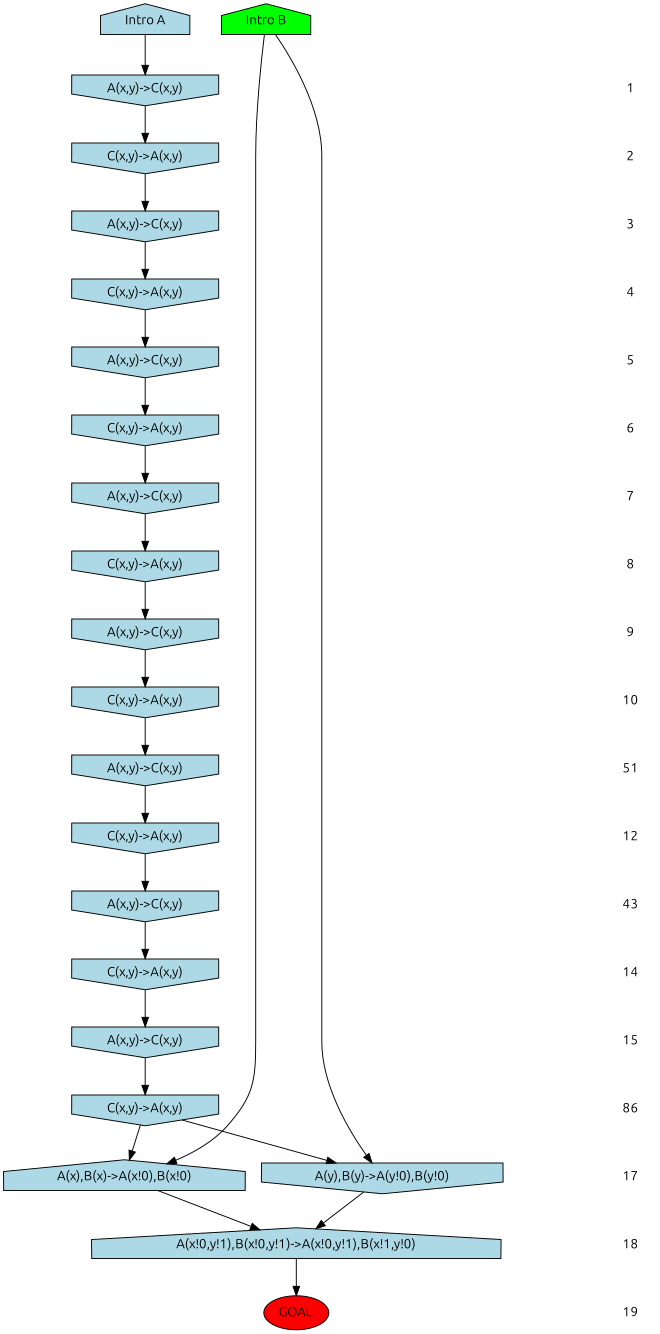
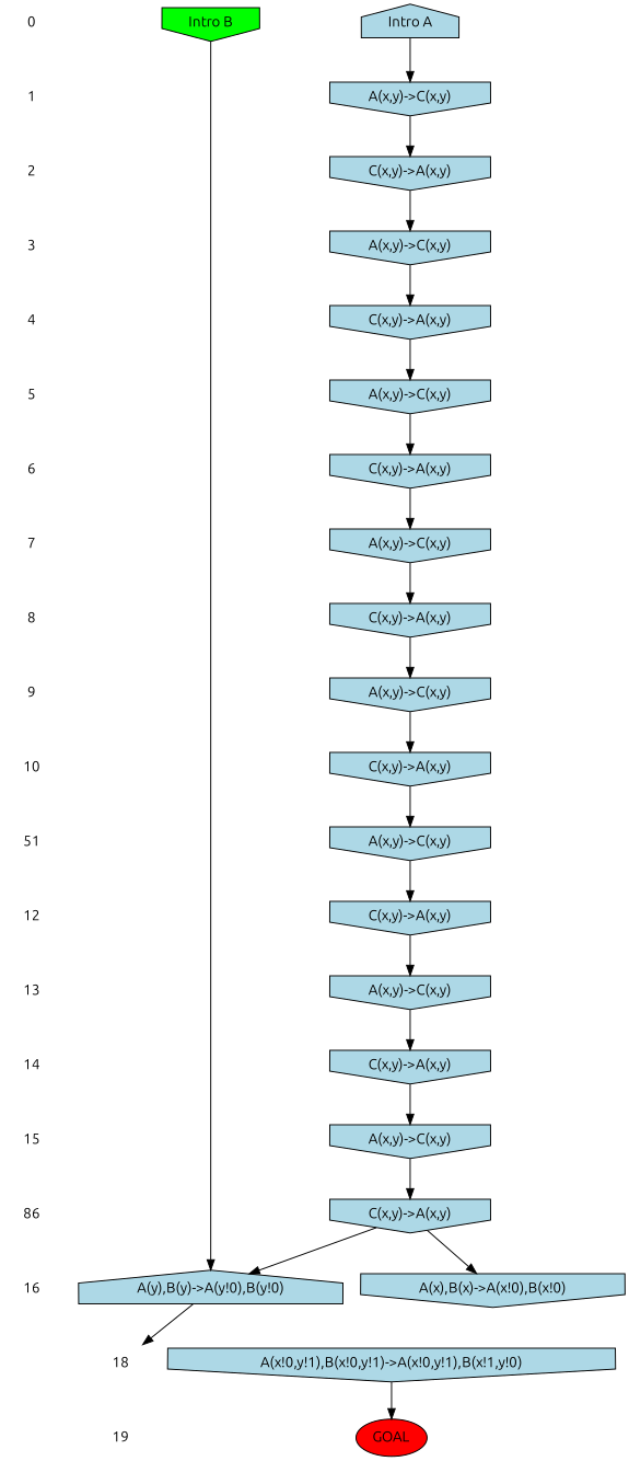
  digraph {
    fontname=Ubuntu
    ranksep=.5
    node [fontname=Ubuntu shape=plaintext style=filled]
    edge [fontname=Ubuntu]
+   0 [style=""]
    n2 [fillcolor=lightblue label="Intro A" shape=house]
-   n3 [fillcolor=green label="Intro B" shape=house]
+   n3 [fillcolor=green label="Intro B" shape=invhouse]
    1 [style=""]
    n5 [fillcolor=lightblue label="A(x,y)->C(x,y)" shape=invhouse]
    2 [style=""]
    n7 [fillcolor=lightblue label="C(x,y)->A(x,y)" shape=invhouse]
    3 [style=""]
    n9 [fillcolor=lightblue label="A(x,y)->C(x,y)" shape=invhouse]
    4 [style=""]
    n11 [fillcolor=lightblue label="C(x,y)->A(x,y)" shape=invhouse]
    5 [style=""]
    n13 [fillcolor=lightblue label="A(x,y)->C(x,y)" shape=invhouse]
    6 [style=""]
    n15 [fillcolor=lightblue label="C(x,y)->A(x,y)" shape=invhouse]
    7 [style=""]
    n17 [fillcolor=lightblue label="A(x,y)->C(x,y)" shape=invhouse]
    8 [style=""]
    n19 [fillcolor=lightblue label="C(x,y)->A(x,y)" shape=invhouse]
    9 [style=""]
    n21 [fillcolor=lightblue label="A(x,y)->C(x,y)" shape=invhouse]
    10 [style=""]
    n23 [fillcolor=lightblue label="C(x,y)->A(x,y)" shape=invhouse]
    n24 [label=51 style=""]
    n25 [fillcolor=lightblue label="A(x,y)->C(x,y)" shape=invhouse]
    12 [style=""]
    n27 [fillcolor=lightblue label="C(x,y)->A(x,y)" shape=invhouse]
    18 [style=""]
-   n29 [fillcolor=lightblue label="A(x!0,y!1),B(x!0,y!1)->A(x!0,y!1),B(x!1,y!0)" shape=house]
-   13 [label=43 style=""]
+   n29 [fillcolor=lightblue label="A(x!0,y!1),B(x!0,y!1)->A(x!0,y!1),B(x!1,y!0)" shape=invhouse]
+   13 [style=""]
    n31 [fillcolor=lightblue label="A(x,y)->C(x,y)" shape=invhouse]
    14 [style=""]
    n33 [fillcolor=lightblue label="C(x,y)->A(x,y)" shape=invhouse]
    15 [style=""]
    n35 [fillcolor=lightblue label="A(x,y)->C(x,y)" shape=invhouse]
    n36 [label=86 style=""]
    n37 [fillcolor=lightblue label="C(x,y)->A(x,y)" shape=invhouse]
-   17 [style=""]
-   n39 [fillcolor=lightblue label="A(x),B(x)->A(x!0),B(x!0)" shape=house]
-   n40 [fillcolor=lightblue label="A(y),B(y)->A(y!0),B(y!0)" shape=invhouse]
+   17 [label=16 style=""]
+   n39 [fillcolor=lightblue label="A(x),B(x)->A(x!0),B(x!0)" shape=invhouse]
+   n40 [fillcolor=lightblue label="A(y),B(y)->A(y!0),B(y!0)" shape=house]
    19 [style=""]
    n42 [fillcolor=red label=GOAL shape=""]
    subgraph sub_1 {
      rank=same
+     0
      n2
      n3
    }
    subgraph sub_2 {
      rank=same
      1
      n5
    }
    subgraph sub_3 {
      rank=same
      2
      n7
    }
    subgraph sub_4 {
      rank=same
      3
      n9
    }
    subgraph sub_5 {
      rank=same
      4
      n11
    }
    subgraph sub_6 {
      rank=same
      5
      n13
    }
    subgraph sub_7 {
      rank=same
      6
      n15
    }
    subgraph sub_8 {
      rank=same
      7
      n17
    }
    subgraph sub_9 {
      rank=same
      8
      n19
    }
    subgraph sub_10 {
      rank=same
      9
      n21
    }
    subgraph sub_11 {
      rank=same
      10
      n23
    }
    subgraph sub_12 {
      rank=same
      n24
      n25
    }
    subgraph sub_13 {
      rank=same
      12
      n27
    }
    subgraph sub_14 {
      rank=same
      18
      n29
    }
    subgraph sub_15 {
      rank=same
      13
      n31
    }
    subgraph sub_16 {
      rank=same
      14
      n33
    }
    subgraph sub_17 {
      rank=same
      15
      n35
    }
    subgraph sub_18 {
      rank=same
      n36
      n37
    }
    subgraph sub_19 {
      rank=same
      17
      n39
      n40
    }
    subgraph sub_20 {
      rank=same
      19
      n42
    }
+   0 -> 1 [style=invis]
    n2 -> n5
-   n3 -> n39
    n3 -> n40
    1 -> 2 [style=invis]
    n5 -> n7
    2 -> 3 [style=invis]
    n7 -> n9
    3 -> 4 [style=invis]
    n9 -> n11
    4 -> 5 [style=invis]
    n11 -> n13
    5 -> 6 [style=invis]
    n13 -> n15
    6 -> 7 [style=invis]
    n15 -> n17
    7 -> 8 [style=invis]
    n17 -> n19
    8 -> 9 [style=invis]
    n19 -> n21
    9 -> 10 [style=invis]
    n21 -> n23
    10 -> n24 [style=invis]
    n23 -> n25
    n24 -> 12 [style=invis]
    n25 -> n27
    12 -> 13 [style=invis]
    n27 -> n31
    18 -> 19 [style=invis]
    n29 -> n42
    13 -> 14 [style=invis]
    n31 -> n33
    14 -> 15 [style=invis]
    n33 -> n35
    15 -> n36 [style=invis]
    n35 -> n37
    n36 -> 17 [style=invis]
    n37 -> n39
    n37 -> n40
    17 -> 18 [style=invis]
-   n39 -> n29
-   n40 -> n29
+   n40 -> 18
  }
